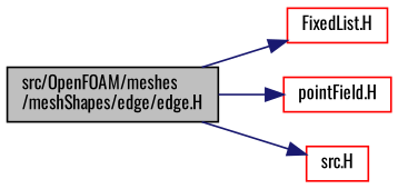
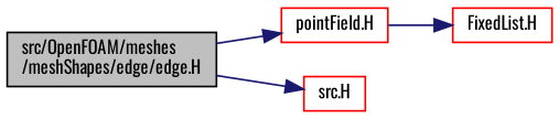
  digraph {
    fontname=Oswald
    rankdir=LR
    node [color=red fontname=Oswald fontsize=10 shape=record]
    edge [color=midnightblue fontname=Oswald fontsize=10 labelfontname=Helvetica labelfontsize=10 style=solid]
    n1 [color=black fillcolor=grey75 fontcolor=black height=0.2 label="src/OpenFOAM/meshes\l/meshShapes/edge/edge.H" style=filled width=0.4]
    n2 [height=0.2 label="FixedList.H" width=0.4]
    n3 [height=0.2 label="pointField.H" width=0.4]
    n4 [height=0.2 label="src.H" width=0.4]
-   n1 -> n2
+   n3 -> n2
    n1 -> n3
    n1 -> n4
  }
